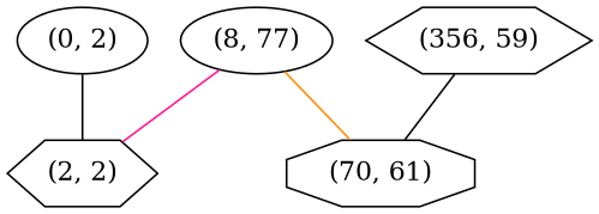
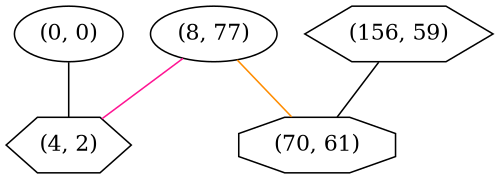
  graph {
    fontname="DejaVu Serif"
    node [fontname="DejaVu Serif" shape=hexagon]
    edge [color=black fontname="DejaVu Serif" weight=3]
-   "(2, 2)"
-   "(0, 0)" [shape=ellipse label="(0, 2)"]
+   "(2, 2)" [label="(4, 2)"]
+   "(0, 0)" [shape=ellipse]
    "(8, 77)" [shape=ellipse]
    "(70, 61)" [shape=octagon]
-   "(156, 59)" [label="(356, 59)"]
+   "(156, 59)"
    "(0, 0)" -- "(2, 2)" [weight=4]
    "(8, 77)" -- "(2, 2)" [color=deeppink]
    "(8, 77)" -- "(70, 61)" [color=darkorange]
    "(156, 59)" -- "(70, 61)"
  }
